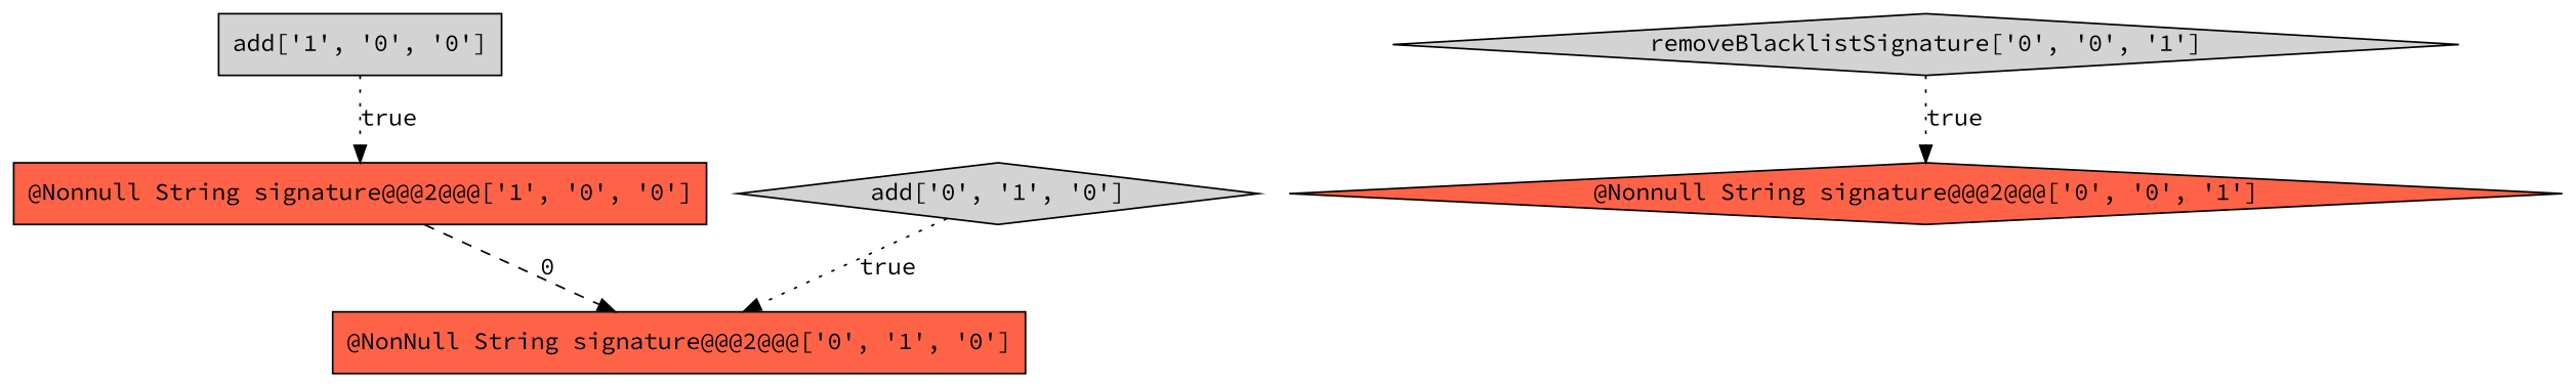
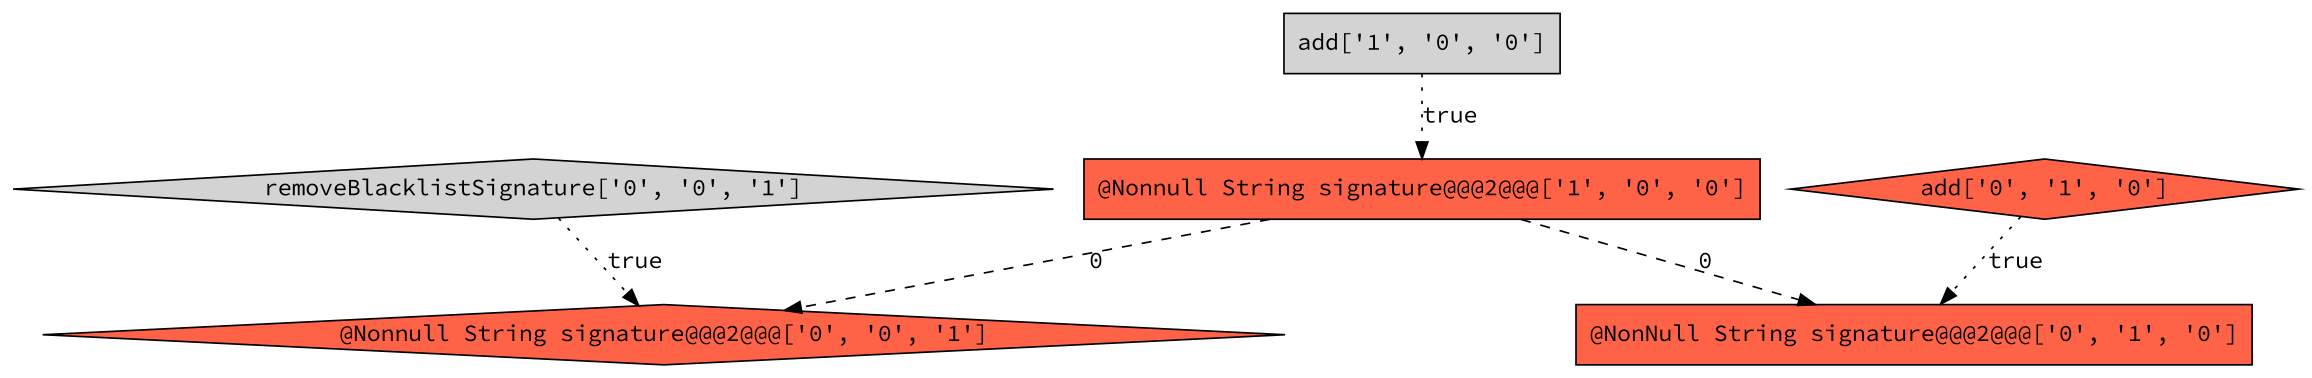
  digraph {
    fontname="Source Code Pro"
    node [fillcolor=tomato fontname="Source Code Pro" shape=box style=filled]
    edge [fontname="Source Code Pro" style=dotted]
    n1 [label="@NonNull String signature@@@2@@@['0', '1', '0']"]
    n2 [label="@Nonnull String signature@@@2@@@['1', '0', '0']"]
    n3 [label="@Nonnull String signature@@@2@@@['0', '0', '1']" shape=diamond]
    n4 [fillcolor=lightgray label="removeBlacklistSignature['0', '0', '1']" shape=diamond]
    n5 [fillcolor=lightgray label="add['1', '0', '0']"]
-   n6 [fillcolor=lightgray label="add['0', '1', '0']" shape=diamond]
+   n6 [label="add['0', '1', '0']" shape=diamond]
    n2 -> n1 [label=0 style=dashed]
+   n2 -> n3 [label=0 style=dashed]
    n4 -> n3 [label=true]
    n5 -> n2 [label=true]
    n6 -> n1 [label=true]
  }
